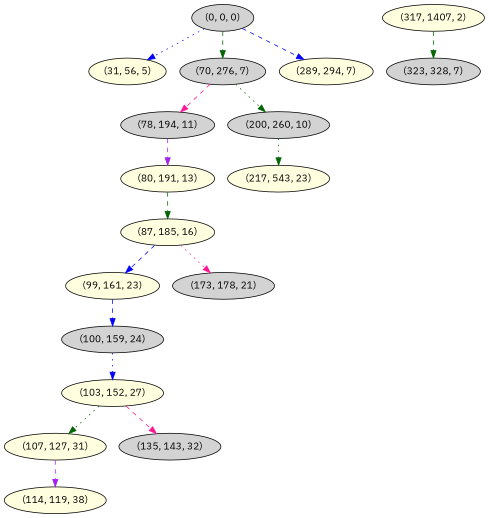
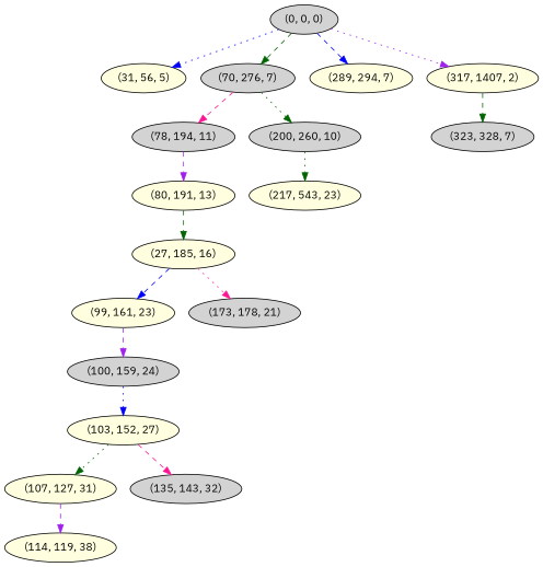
  digraph {
    fontname="IBM Plex Sans"
    node [fillcolor=lightyellow fontname="IBM Plex Sans" style=filled]
    edge [color=darkgreen fontname="IBM Plex Sans" style=dashed]
    "(0, 0, 0)" [fillcolor=lightgrey]
    "(31, 56, 5)"
    "(70, 276, 7)" [fillcolor=lightgrey]
    "(289, 294, 7)"
    "(317, 1407, 2)"
    "(78, 194, 11)" [fillcolor=lightgrey]
    "(200, 260, 10)" [fillcolor=lightgrey]
    "(323, 328, 7)" [fillcolor=lightgrey]
    "(80, 191, 13)"
    n10 [label="(217, 543, 23)"]
-   "(87, 185, 16)"
+   "(87, 185, 16)" [label="(27, 185, 16)"]
    "(99, 161, 23)"
    "(173, 178, 21)" [fillcolor=lightgrey]
    "(100, 159, 24)" [fillcolor=lightgrey]
    "(103, 152, 27)"
    "(107, 127, 31)"
    "(135, 143, 32)" [fillcolor=lightgrey]
    "(114, 119, 38)"
    "(0, 0, 0)" -> "(31, 56, 5)" [color=blue style=dotted]
    "(0, 0, 0)" -> "(70, 276, 7)"
    "(0, 0, 0)" -> "(289, 294, 7)" [color=blue]
+   "(0, 0, 0)" -> "(317, 1407, 2)" [color=purple style=dotted]
    "(70, 276, 7)" -> "(78, 194, 11)" [color=deeppink]
    "(70, 276, 7)" -> "(200, 260, 10)" [style=dotted]
    "(317, 1407, 2)" -> "(323, 328, 7)"
    "(78, 194, 11)" -> "(80, 191, 13)" [color=purple]
    "(200, 260, 10)" -> n10 [style=dotted]
    "(80, 191, 13)" -> "(87, 185, 16)"
    "(87, 185, 16)" -> "(99, 161, 23)" [color=blue]
    "(87, 185, 16)" -> "(173, 178, 21)" [color=deeppink style=dotted]
-   "(99, 161, 23)" -> "(100, 159, 24)" [color=blue]
+   "(99, 161, 23)" -> "(100, 159, 24)" [color=purple]
    "(100, 159, 24)" -> "(103, 152, 27)" [color=blue style=dotted]
    "(103, 152, 27)" -> "(107, 127, 31)" [style=dotted]
    "(103, 152, 27)" -> "(135, 143, 32)" [color=deeppink]
    "(107, 127, 31)" -> "(114, 119, 38)" [color=purple]
  }
